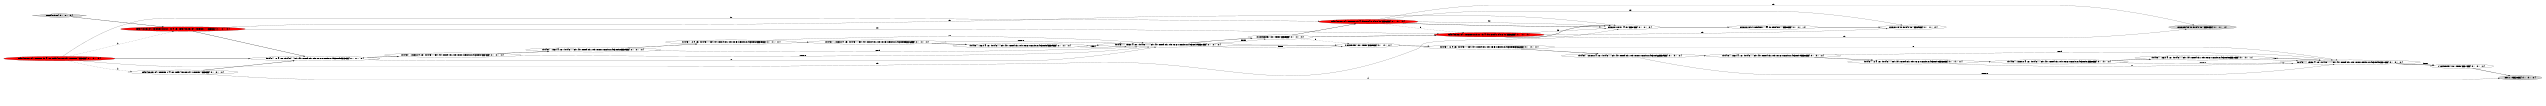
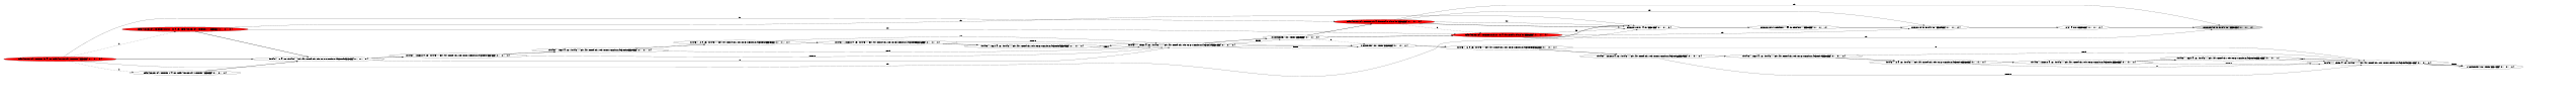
  digraph {
    fontname="DejaVu Sans Mono"
    rankdir=LR
    node [fillcolor=white fontname="DejaVu Sans Mono" shape=ellipse style=filled]
    edge [fontname="DejaVu Sans Mono" style=bold]
    n1 [fillcolor=red label="DefaultIntervalXYDataset d1 = new DefaultIntervalXYDataset()@@@3@@@['1', '0', '0']"]
    n2 [label="double(( x1 = new double((((edu.fdu.CPPDG.tinypdg.pe.ExpressionInfo@1cad0d@@@4@@@['1', '1', '1']"]
    n3 [label="assertTrue(d1 != d2)@@@27@@@['1', '1', '0']"]
    n4 [label="DefaultIntervalXYDataset d = new DefaultIntervalXYDataset()@@@3@@@['0', '0', '1']"]
    n5 [fillcolor=red label="DefaultIntervalXYDataset d2 = CloneUtils.clone(d1)@@@26@@@['1', '0', '0']"]
    n6 [fillcolor=red label="DefaultIntervalXYDataset<String> d1 = new DefaultIntervalXYDataset<>()@@@3@@@['0', '1', '0']"]
    n7 [label="double(( x1Start = new double((((edu.fdu.CPPDG.tinypdg.pe.ExpressionInfo@1cad17@@@7@@@['1', '1', '1']"]
    n8 [label="double(((( data1 = new double((((((edu.fdu.CPPDG.tinypdg.pe.ExpressionInfo@1cad49@@@22@@@['1', '1', '1']"]
    n9 [label="assertTrue(d1.getClass() == d2.getClass())@@@28@@@['1', '1', '0']"]
-   n10 [fillcolor=lightgray label="return d@@@48@@@['0', '0', '1']"]
    n11 [label="assertTrue(d1.equals(d2))@@@29@@@['1', '1', '0']"]
    n12 [fillcolor=lightgray label="assertFalse(d1.equals(d2))@@@31@@@['1', '1', '0']"]
    n13 [fillcolor=red label="DefaultIntervalXYDataset<String> d2 = CloneUtils.clone(d1)@@@26@@@['0', '1', '0']"]
    n14 [label="double(( x2 = new double((((edu.fdu.CPPDG.tinypdg.pe.ExpressionInfo@1cad5c@@@26@@@['0', '0', '1']"]
    n15 [label="double(( x2Start = new double((((edu.fdu.CPPDG.tinypdg.pe.ExpressionInfo@1cad66@@@29@@@['0', '0', '1']"]
    n16 [label="double(((( data2 = new double((((((edu.fdu.CPPDG.tinypdg.pe.ExpressionInfo@1cad98@@@44@@@['0', '0', '1']"]
    n17 [label="double(( x2End = new double((((edu.fdu.CPPDG.tinypdg.pe.ExpressionInfo@1cad70@@@32@@@['0', '0', '1']"]
    n18 [label="d.addSeries(\"S2\",data2)@@@47@@@['0', '0', '1']"]
    n19 [label="double(( x1End = new double((((edu.fdu.CPPDG.tinypdg.pe.ExpressionInfo@1cad21@@@10@@@['1', '1', '1']"]
    n20 [label="d.addSeries(\"S1\",data1)@@@25@@@['0', '0', '1']"]
    n21 [label="d1.addSeries(\"S1\",data1)@@@25@@@['1', '1', '0']"]
    n22 [label="double(( y2 = new double((((edu.fdu.CPPDG.tinypdg.pe.ExpressionInfo@1cad7a@@@35@@@['0', '0', '1']"]
    n23 [label="double(( y2Start = new double((((edu.fdu.CPPDG.tinypdg.pe.ExpressionInfo@1cad84@@@38@@@['0', '0', '1']"]
    n24 [label="double(( y2End = new double((((edu.fdu.CPPDG.tinypdg.pe.ExpressionInfo@1cad8e@@@41@@@['0', '0', '1']"]
+   n25 [label="x1(0( = 111.1@@@30@@@['1', '1', '0']"]
    n26 [label="double(( y1 = new double((((edu.fdu.CPPDG.tinypdg.pe.ExpressionInfo@1cad2b@@@13@@@['1', '1', '1']"]
    n27 [label="double(( y1Start = new double((((edu.fdu.CPPDG.tinypdg.pe.ExpressionInfo@1cad35@@@16@@@['1', '1', '1']"]
    n28 [label="double(( y1End = new double((((edu.fdu.CPPDG.tinypdg.pe.ExpressionInfo@1cad3f@@@19@@@['1', '1', '1']"]
-   n29 [fillcolor=lightgray label="testCloning2['0', '1', '0']" shape=diamond]
    n1 -> n2
    n1 -> n3 [label=d1 style=solid]
    n1 -> n4 [label=0 style=dashed]
    n1 -> n5 [label=d1 style=solid]
    n1 -> n6 [label=0 style=dashed]
    n2 -> n7
    n2 -> n8 [label=x1 style=solid]
    n3 -> n9
    n4 -> n2
-   n4 -> n10 [label=d style=solid]
    n5 -> n3
    n5 -> n3 [label=d2 style=solid]
    n5 -> n11 [label=d2 style=solid]
    n5 -> n12 [label=d2 style=solid]
    n5 -> n13 [label=0 style=dashed]
    n6 -> n2
    n6 -> n3 [label=d1 style=solid]
    n6 -> n13 [label=d1 style=solid]
    n7 -> n8 [label=x1Start style=solid]
    n7 -> n19
    n8 -> n20
    n8 -> n20 [label=data1 style=solid]
    n8 -> n21
    n8 -> n21 [label=data1 style=solid]
    n9 -> n11
+   n11 -> n25
    n13 -> n3
    n13 -> n3 [label=d2 style=solid]
    n13 -> n11 [label=d2 style=solid]
    n13 -> n12 [label=d2 style=solid]
    n14 -> n15
    n14 -> n16 [label=x2 style=solid]
    n15 -> n16 [label=x2Start style=solid]
    n15 -> n17
    n16 -> n18 [label=data2 style=solid]
    n16 -> n18
    n17 -> n16 [label=x2End style=solid]
    n17 -> n22
-   n18 -> n10
    n19 -> n8 [label=x1End style=solid]
    n19 -> n26
    n20 -> n14
    n21 -> n5
    n21 -> n13
    n21 -> n20 [label=0 style=dashed]
    n22 -> n16 [label=y2 style=solid]
    n22 -> n23
    n23 -> n16 [label=y2Start style=solid]
    n23 -> n24
    n24 -> n16 [label=y2End style=solid]
    n24 -> n16
+   n25 -> n12
    n26 -> n8 [label=y1 style=solid]
    n26 -> n27
    n27 -> n8 [label=y1Start style=solid]
    n27 -> n28
    n28 -> n8 [label=y1End style=solid]
    n28 -> n8
-   n29 -> n6
  }
